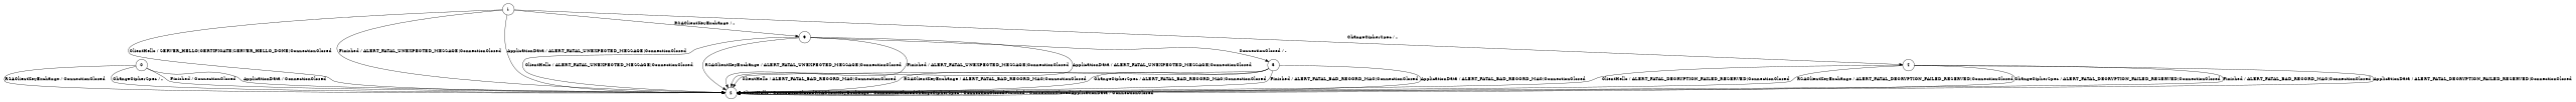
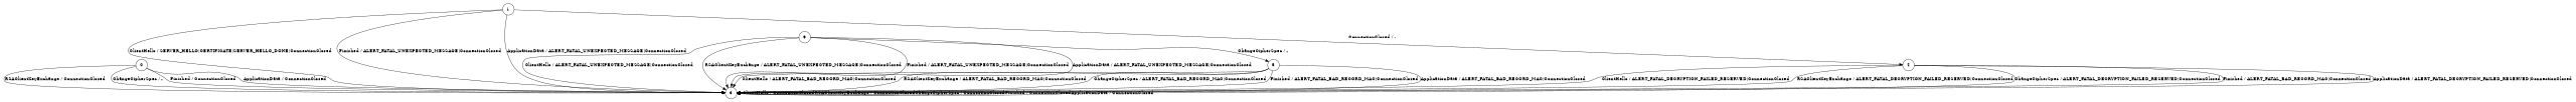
  digraph {
    node [shape=circle]
    n1 [label=0]
-   n2 [label=2]
+   n2 [label=3]
    n3 [label=1]
    n4 [label=9]
    n5 [label=4]
    n6 [label=5]
    n1 -> n2 [label="RSAClientKeyExchange / ConnectionClosed"]
    n1 -> n2 [label="ChangeCipherSpec / -"]
    n1 -> n2 [label="Finished / ConnectionClosed"]
    n1 -> n2 [label="ApplicationData / ConnectionClosed"]
    n2 -> n2 [label="ClientHello / ConnectionClosed"]
    n2 -> n2 [label="RSAClientKeyExchange / ConnectionClosed"]
    n2 -> n2 [label="ChangeCipherSpec / ConnectionClosed"]
    n2 -> n2 [label="Finished / ConnectionClosed"]
    n2 -> n2 [label="ApplicationData / ConnectionClosed"]
    n3 -> n2 [label="ClientHello / SERVER_HELLO|CERTIFICATE|SERVER_HELLO_DONE|ConnectionClosed"]
    n3 -> n2 [label="Finished / ALERT_FATAL_UNEXPECTED_MESSAGE|ConnectionClosed"]
    n3 -> n2 [label="ApplicationData / ALERT_FATAL_UNEXPECTED_MESSAGE|ConnectionClosed"]
-   n3 -> n4 [label="RSAClientKeyExchange / -"]
-   n3 -> n5 [label="ChangeCipherSpec / -"]
+   n3 -> n5 [label="ConnectionClosed / -"]
    n4 -> n2 [label="ClientHello / ALERT_FATAL_UNEXPECTED_MESSAGE|ConnectionClosed"]
    n4 -> n2 [label="RSAClientKeyExchange / ALERT_FATAL_UNEXPECTED_MESSAGE|ConnectionClosed"]
    n4 -> n2 [label="Finished / ALERT_FATAL_UNEXPECTED_MESSAGE|ConnectionClosed"]
    n4 -> n2 [label="ApplicationData / ALERT_FATAL_UNEXPECTED_MESSAGE|ConnectionClosed"]
-   n4 -> n6 [label="ConnectionClosed / -"]
+   n4 -> n6 [label="ChangeCipherSpec / -"]
    n5 -> n2 [label="ClientHello / ALERT_FATAL_DECRYPTION_FAILED_RESERVED|ConnectionClosed"]
    n5 -> n2 [label="RSAClientKeyExchange / ALERT_FATAL_DECRYPTION_FAILED_RESERVED|ConnectionClosed"]
    n5 -> n2 [label="ChangeCipherSpec / ALERT_FATAL_DECRYPTION_FAILED_RESERVED|ConnectionClosed"]
    n5 -> n2 [label="Finished / ALERT_FATAL_BAD_RECORD_MAC|ConnectionClosed"]
    n5 -> n2 [label="ApplicationData / ALERT_FATAL_DECRYPTION_FAILED_RESERVED|ConnectionClosed"]
    n6 -> n2 [label="ClientHello / ALERT_FATAL_BAD_RECORD_MAC|ConnectionClosed"]
    n6 -> n2 [label="RSAClientKeyExchange / ALERT_FATAL_BAD_RECORD_MAC|ConnectionClosed"]
    n6 -> n2 [label="ChangeCipherSpec / ALERT_FATAL_BAD_RECORD_MAC|ConnectionClosed"]
    n6 -> n2 [label="Finished / ALERT_FATAL_BAD_RECORD_MAC|ConnectionClosed"]
    n6 -> n2 [label="ApplicationData / ALERT_FATAL_BAD_RECORD_MAC|ConnectionClosed"]
  }
